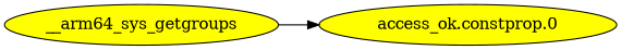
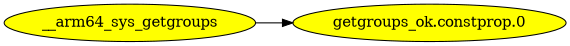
  digraph {
    rankdir=LR
    fontname="DejaVu Serif"
    node [fillcolor=yellow style=filled fontname="DejaVu Serif"]
    __arm64_sys_getgroups
-   "access_ok.constprop.0"
+   "access_ok.constprop.0" [label="getgroups_ok.constprop.0"]
    __arm64_sys_getgroups -> "access_ok.constprop.0" [edgeid=1 fontname="DejaVu Serif"]
  }
